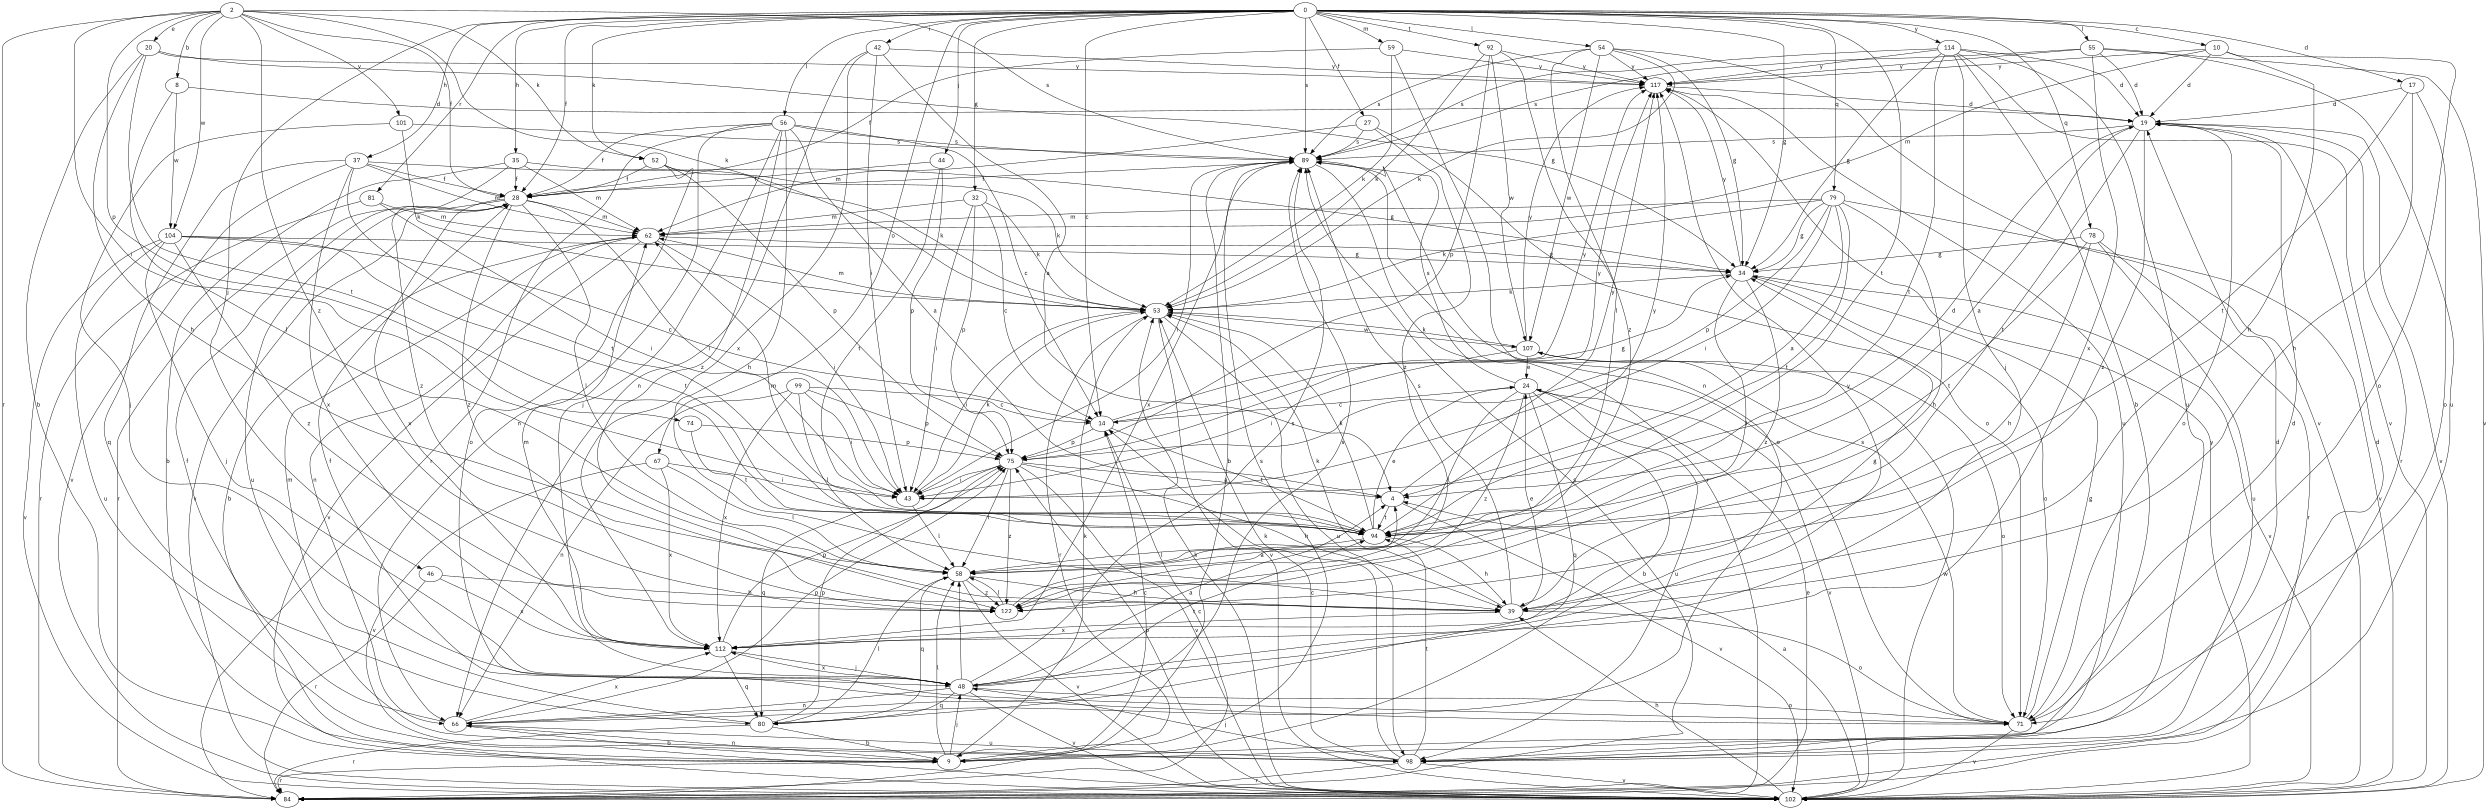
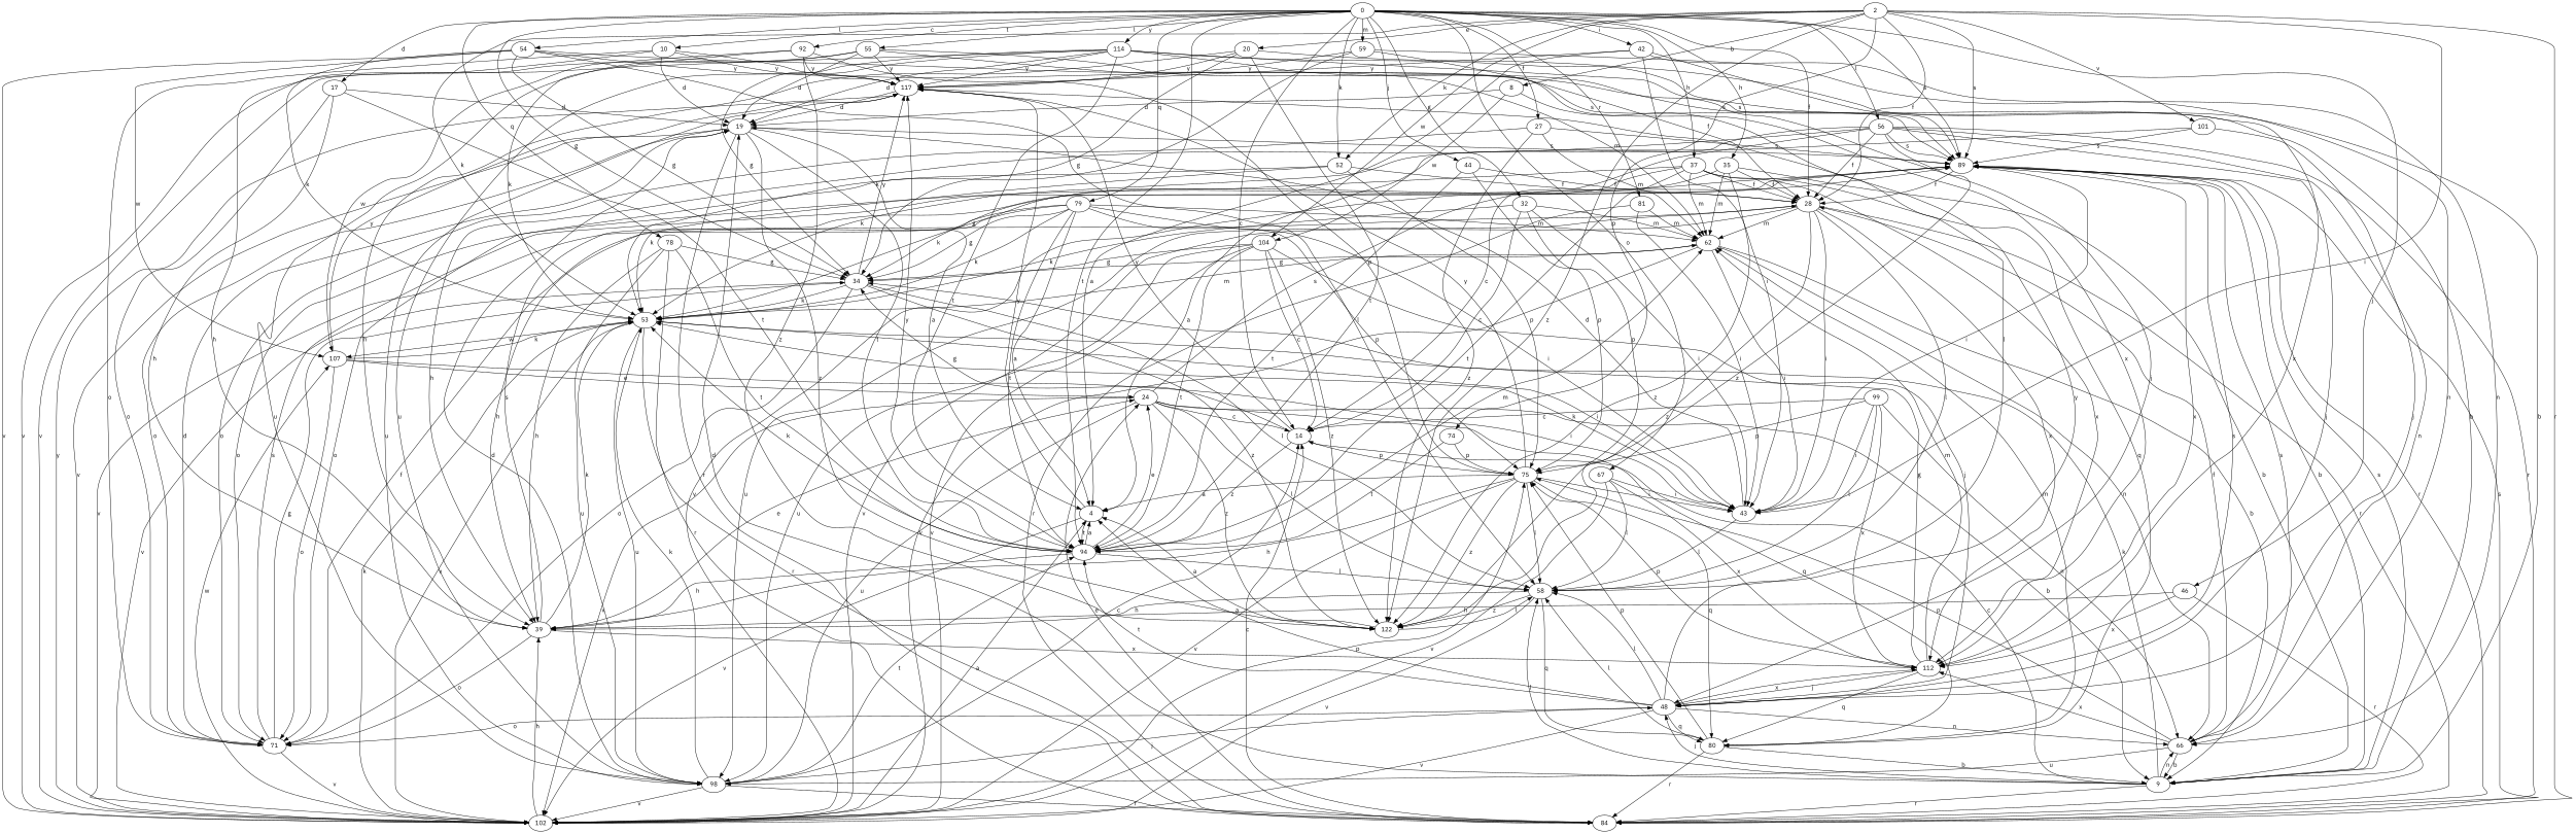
  strict digraph {
    fontname="IBM Plex Sans"
    node [fontname="IBM Plex Sans"]
    edge [fontname="IBM Plex Sans"]
    0
    10
    14
    17
    27
    28
    32
    34
    35
    37
    42
    44
    46
    52
    54
    55
    56
    59
    67
    78
    79
    81
    89
    92
    94
    114
    117
    19
    39
    62
    71
    75
    122
    43
    84
    102
    58
    98
    112
    53
    9
    80
    4
    66
    107
    48
    24
    99
    2
    8
    20
    74
    101
    104
    0 -> 10 [label=c]
    0 -> 14 [label=c]
    0 -> 17 [label=d]
    0 -> 27 [label=f]
    0 -> 28 [label=f]
    0 -> 32 [label=g]
    0 -> 34 [label=g]
    0 -> 35 [label=h]
    0 -> 37 [label=h]
    0 -> 42 [label=i]
    0 -> 44 [label=j]
    0 -> 46 [label=j]
    0 -> 52 [label=k]
    0 -> 54 [label=l]
    0 -> 55 [label=l]
    0 -> 56 [label=l]
    0 -> 59 [label=m]
    0 -> 67 [label=o]
    0 -> 78 [label=q]
    0 -> 79 [label=q]
    0 -> 81 [label=r]
    0 -> 89 [label=s]
    0 -> 92 [label=t]
    0 -> 94 [label=t]
    0 -> 114 [label=y]
    10 -> 117 [label=y]
    10 -> 19 [label=d]
    10 -> 39 [label=h]
    10 -> 62 [label=m]
    10 -> 71 [label=o]
    14 -> 34 [label=g]
-   14 -> 94 [label=t]
+   14 -> 94 [label=z]
    14 -> 117 [label=y]
    14 -> 75 [label=p]
    17 -> 94 [label=t]
    17 -> 19 [label=d]
    17 -> 39 [label=h]
    17 -> 71 [label=o]
    27 -> 89 [label=s]
    27 -> 62 [label=m]
    27 -> 71 [label=o]
    27 -> 122 [label=z]
    28 -> 62 [label=m]
    28 -> 122 [label=z]
    28 -> 43 [label=i]
    28 -> 84 [label=r]
    28 -> 102 [label=v]
    28 -> 58 [label=l]
    28 -> 98 [label=u]
    28 -> 112 [label=x]
    32 -> 14 [label=c]
    32 -> 62 [label=m]
    32 -> 75 [label=p]
    32 -> 43 [label=i]
    32 -> 53 [label=k]
    34 -> 117 [label=y]
    34 -> 71 [label=o]
    34 -> 122 [label=z]
    34 -> 102 [label=v]
    34 -> 58 [label=l]
    34 -> 53 [label=k]
    35 -> 28 [label=f]
    35 -> 62 [label=m]
    35 -> 122 [label=z]
    35 -> 53 [label=k]
    35 -> 9 [label=b]
    37 -> 28 [label=f]
    37 -> 34 [label=g]
    37 -> 94 [label=t]
    37 -> 62 [label=m]
    37 -> 102 [label=v]
    37 -> 112 [label=x]
    37 -> 80 [label=q]
    42 -> 117 [label=y]
    42 -> 43 [label=i]
    42 -> 112 [label=x]
    42 -> 4 [label=a]
    42 -> 66 [label=n]
    44 -> 28 [label=f]
    44 -> 94 [label=t]
    44 -> 75 [label=p]
    46 -> 39 [label=h]
    46 -> 84 [label=r]
    46 -> 112 [label=x]
    52 -> 28 [label=f]
    52 -> 71 [label=o]
    52 -> 75 [label=p]
    52 -> 53 [label=k]
    54 -> 34 [label=g]
    54 -> 89 [label=s]
    54 -> 117 [label=y]
    54 -> 102 [label=v]
    54 -> 58 [label=l]
    54 -> 53 [label=k]
    54 -> 107 [label=w]
    55 -> 89 [label=s]
    55 -> 117 [label=y]
    55 -> 19 [label=d]
    55 -> 102 [label=v]
    55 -> 98 [label=u]
    55 -> 112 [label=x]
    56 -> 14 [label=c]
    56 -> 28 [label=f]
    56 -> 89 [label=s]
    56 -> 39 [label=h]
    56 -> 122 [label=z]
    56 -> 84 [label=r]
    56 -> 4 [label=a]
    56 -> 66 [label=n]
    56 -> 48 [label=j]
    59 -> 28 [label=f]
    59 -> 117 [label=y]
    59 -> 53 [label=k]
    59 -> 66 [label=n]
    67 -> 43 [label=i]
    67 -> 102 [label=v]
    67 -> 58 [label=l]
    67 -> 112 [label=x]
    78 -> 34 [label=g]
    78 -> 94 [label=t]
    78 -> 39 [label=h]
    78 -> 84 [label=r]
    78 -> 98 [label=u]
    79 -> 34 [label=g]
    79 -> 94 [label=t]
    79 -> 39 [label=h]
    79 -> 62 [label=m]
    79 -> 75 [label=p]
    79 -> 43 [label=i]
    79 -> 102 [label=v]
    79 -> 53 [label=k]
    79 -> 4 [label=a]
    81 -> 62 [label=m]
    81 -> 43 [label=i]
    81 -> 84 [label=r]
    89 -> 28 [label=f]
    89 -> 71 [label=o]
    89 -> 43 [label=i]
    89 -> 84 [label=r]
    89 -> 112 [label=x]
    89 -> 9 [label=b]
    92 -> 117 [label=y]
    92 -> 75 [label=p]
    92 -> 122 [label=z]
    92 -> 53 [label=k]
    92 -> 107 [label=w]
    94 -> 117 [label=y]
    94 -> 39 [label=h]
    94 -> 62 [label=m]
    94 -> 58 [label=l]
    94 -> 53 [label=k]
+   94 -> 4 [label=a]
    94 -> 24 [label=e]
    114 -> 34 [label=g]
    114 -> 89 [label=s]
    114 -> 94 [label=t]
    114 -> 117 [label=y]
    114 -> 19 [label=d]
    114 -> 102 [label=v]
    114 -> 98 [label=u]
    114 -> 9 [label=b]
    114 -> 48 [label=j]
    117 -> 19 [label=d]
    117 -> 98 [label=u]
    19 -> 89 [label=s]
    19 -> 94 [label=t]
    19 -> 71 [label=o]
    19 -> 122 [label=z]
    19 -> 84 [label=r]
    19 -> 102 [label=v]
    19 -> 4 [label=a]
    39 -> 89 [label=s]
    39 -> 71 [label=o]
    39 -> 112 [label=x]
    39 -> 53 [label=k]
    39 -> 24 [label=e]
    62 -> 34 [label=g]
    62 -> 43 [label=i]
    62 -> 102 [label=v]
    62 -> 9 [label=b]
    62 -> 66 [label=n]
    71 -> 28 [label=f]
    71 -> 34 [label=g]
    71 -> 89 [label=s]
    71 -> 19 [label=d]
    71 -> 102 [label=v]
    75 -> 117 [label=y]
    75 -> 39 [label=h]
    75 -> 122 [label=z]
    75 -> 43 [label=i]
    75 -> 102 [label=v]
    75 -> 58 [label=l]
    75 -> 80 [label=q]
    75 -> 4 [label=a]
    122 -> 58 [label=l]
    122 -> 4 [label=a]
    43 -> 19 [label=d]
    43 -> 58 [label=l]
    43 -> 53 [label=k]
    84 -> 14 [label=c]
    84 -> 89 [label=s]
    84 -> 24 [label=e]
    102 -> 117 [label=y]
    102 -> 39 [label=h]
    102 -> 75 [label=p]
    102 -> 53 [label=k]
    102 -> 4 [label=a]
    102 -> 107 [label=w]
    58 -> 39 [label=h]
    58 -> 122 [label=z]
    58 -> 102 [label=v]
    58 -> 80 [label=q]
    98 -> 14 [label=c]
    98 -> 94 [label=t]
    98 -> 19 [label=d]
    98 -> 84 [label=r]
    98 -> 102 [label=v]
    98 -> 53 [label=k]
    98 -> 48 [label=j]
    112 -> 34 [label=g]
    112 -> 62 [label=m]
    112 -> 75 [label=p]
    112 -> 80 [label=q]
    112 -> 48 [label=j]
    53 -> 62 [label=m]
    53 -> 43 [label=i]
    53 -> 84 [label=r]
    53 -> 102 [label=v]
    53 -> 98 [label=u]
    53 -> 107 [label=w]
    9 -> 14 [label=c]
    9 -> 89 [label=s]
    9 -> 19 [label=d]
    9 -> 84 [label=r]
    9 -> 58 [label=l]
    9 -> 53 [label=k]
    9 -> 66 [label=n]
    9 -> 48 [label=j]
    80 -> 62 [label=m]
    80 -> 75 [label=p]
    80 -> 84 [label=r]
    80 -> 58 [label=l]
    80 -> 9 [label=b]
    4 -> 94 [label=t]
    4 -> 117 [label=y]
    4 -> 102 [label=v]
    66 -> 28 [label=f]
    66 -> 89 [label=s]
    66 -> 75 [label=p]
    66 -> 98 [label=u]
    66 -> 112 [label=x]
    66 -> 9 [label=b]
    107 -> 117 [label=y]
    107 -> 71 [label=o]
    107 -> 43 [label=i]
    107 -> 53 [label=k]
    107 -> 24 [label=e]
    48 -> 89 [label=s]
    48 -> 94 [label=t]
    48 -> 117 [label=y]
    48 -> 71 [label=o]
    48 -> 102 [label=v]
    48 -> 58 [label=l]
    48 -> 112 [label=x]
    48 -> 80 [label=q]
    48 -> 4 [label=a]
    48 -> 66 [label=n]
    24 -> 14 [label=c]
    24 -> 89 [label=s]
    24 -> 122 [label=z]
    24 -> 102 [label=v]
    24 -> 58 [label=l]
    24 -> 98 [label=u]
    24 -> 9 [label=b]
    24 -> 80 [label=q]
    99 -> 14 [label=c]
    99 -> 75 [label=p]
    99 -> 43 [label=i]
    99 -> 58 [label=l]
    99 -> 112 [label=x]
    99 -> 66 [label=n]
    2 -> 28 [label=f]
    2 -> 52 [label=k]
    2 -> 89 [label=s]
    2 -> 122 [label=z]
    2 -> 43 [label=i]
    2 -> 84 [label=r]
    2 -> 53 [label=k]
    2 -> 8 [label=b]
    2 -> 20 [label=e]
    2 -> 74 [label=p]
    2 -> 101 [label=v]
    2 -> 104 [label=w]
    8 -> 19 [label=d]
    8 -> 58 [label=l]
    8 -> 104 [label=w]
    20 -> 34 [label=g]
    20 -> 94 [label=t]
    20 -> 117 [label=y]
    20 -> 39 [label=h]
    20 -> 9 [label=b]
    74 -> 94 [label=t]
    74 -> 75 [label=p]
    101 -> 89 [label=s]
    101 -> 53 [label=k]
    101 -> 48 [label=j]
    104 -> 14 [label=c]
    104 -> 34 [label=g]
    104 -> 94 [label=t]
    104 -> 122 [label=z]
    104 -> 102 [label=v]
    104 -> 98 [label=u]
    104 -> 48 [label=j]
  }
